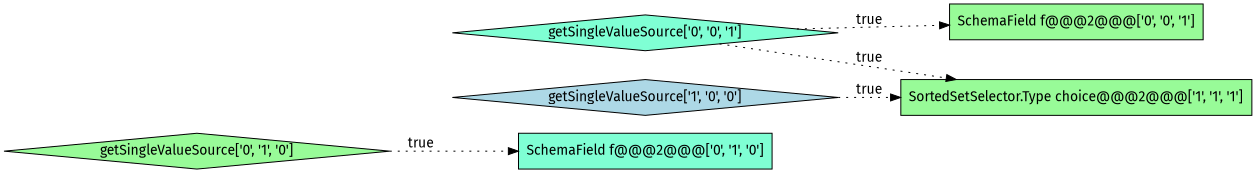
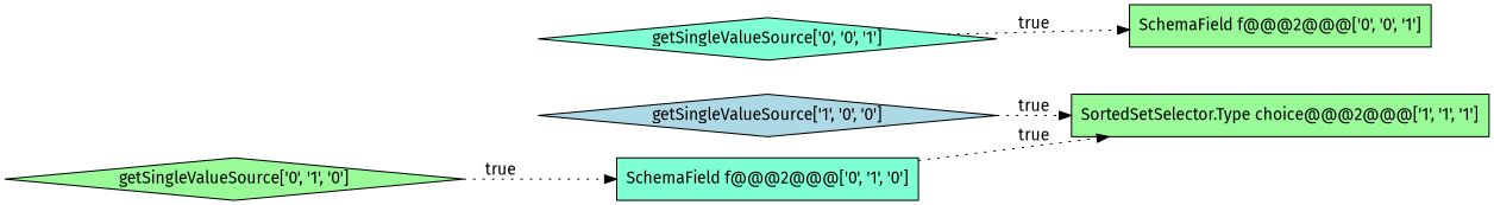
  digraph {
    fontname="Fira Sans"
    rankdir=LR
    node [fillcolor=palegreen fontname="Fira Sans" shape=diamond style=filled]
    edge [fontname="Fira Sans" style=dotted]
    n1 [fillcolor=aquamarine label="getSingleValueSource['0', '0', '1']"]
    n2 [label="SortedSetSelector.Type choice@@@2@@@['1', '1', '1']" shape=box]
    n3 [label="SchemaField f@@@2@@@['0', '0', '1']" shape=box]
    n4 [fillcolor=lightblue label="getSingleValueSource['1', '0', '0']"]
    n5 [fillcolor=aquamarine label="SchemaField f@@@2@@@['0', '1', '0']" shape=box]
    n6 [label="getSingleValueSource['0', '1', '0']"]
-   n1 -> n2 [label=true]
+   n5 -> n2 [label=true]
    n1 -> n3 [label=true]
    n4 -> n2 [label=true]
    n6 -> n5 [label=true]
  }
